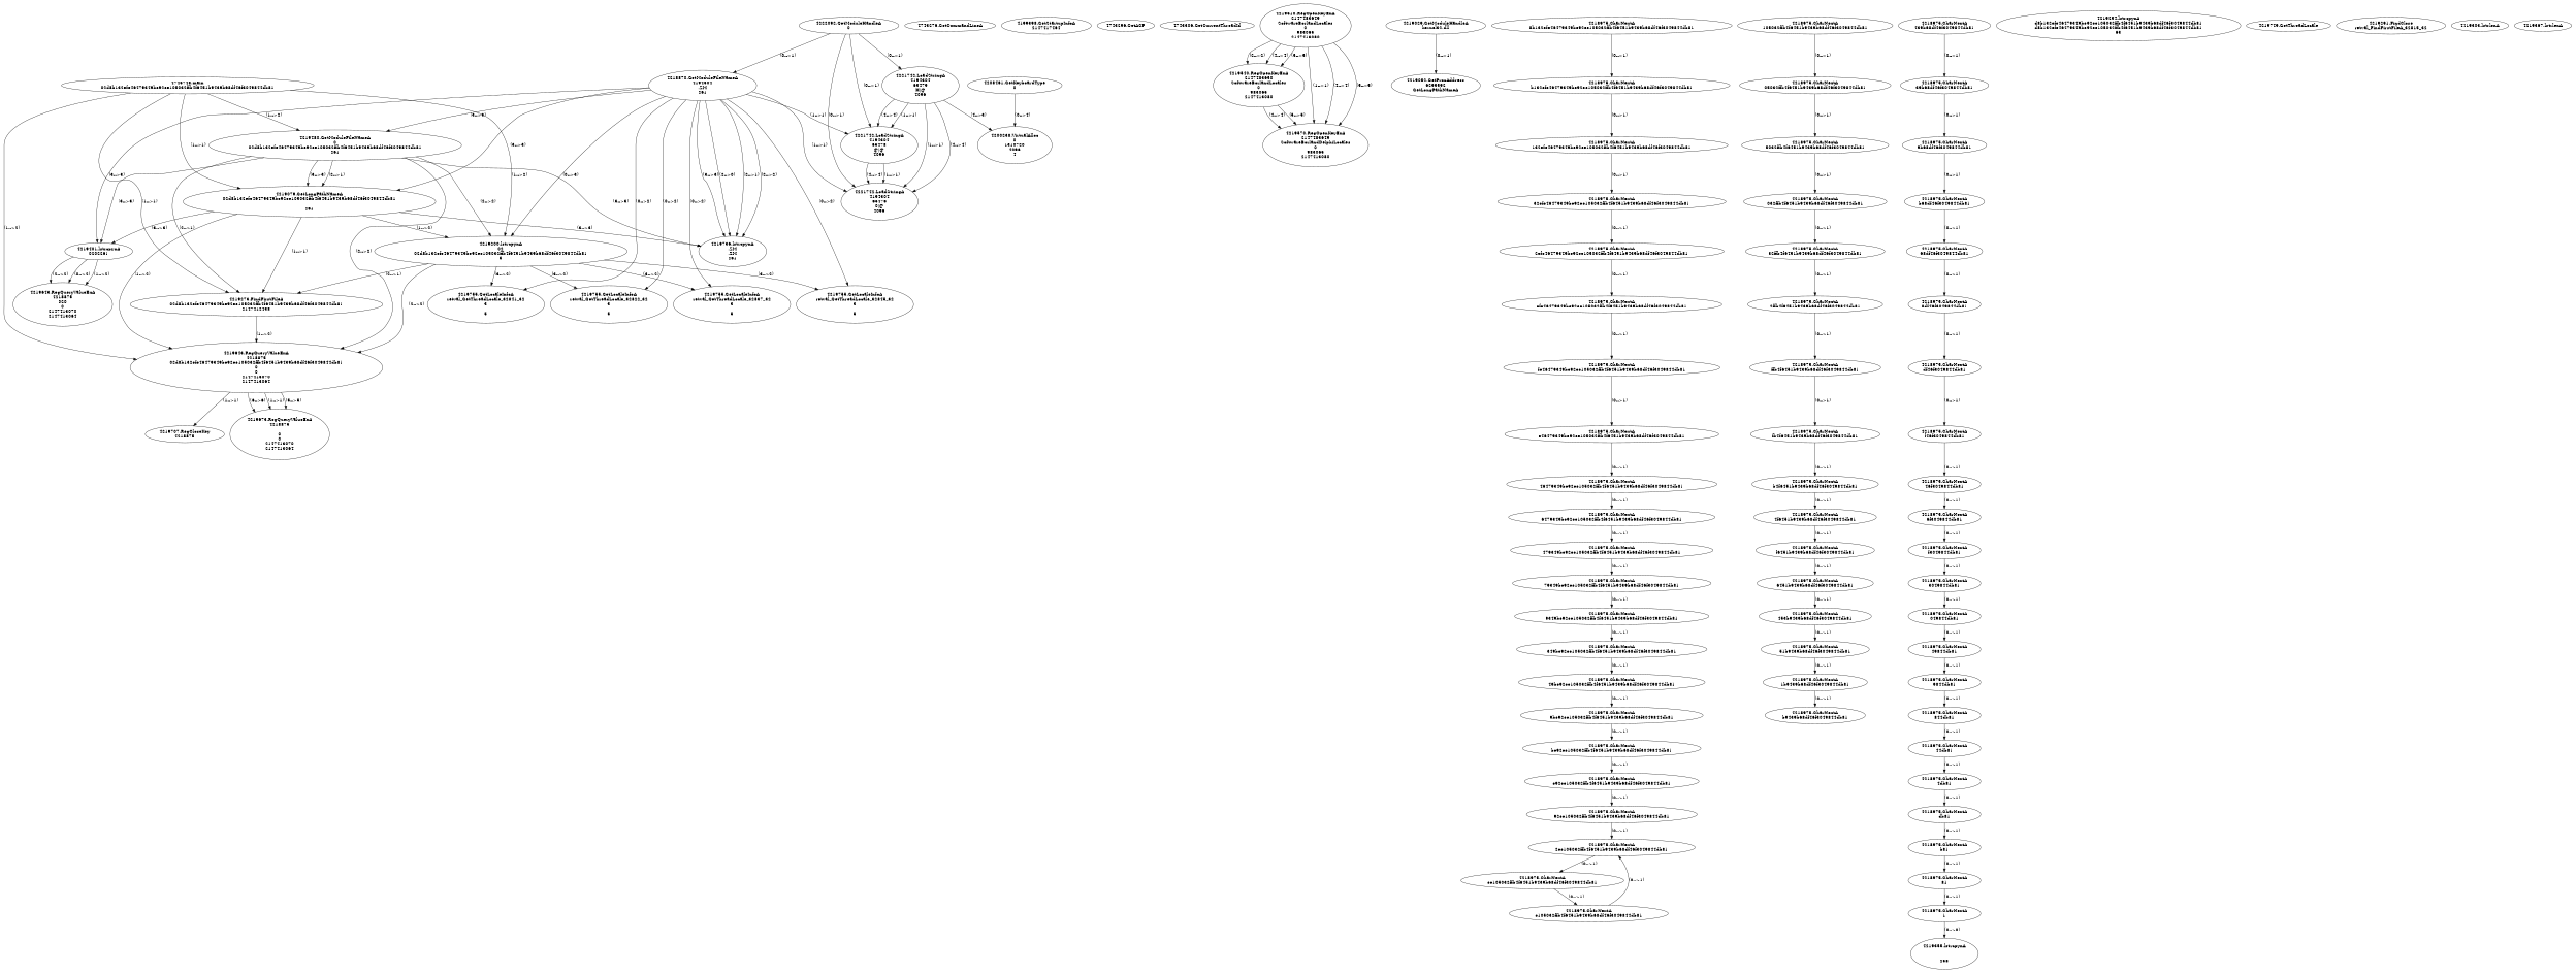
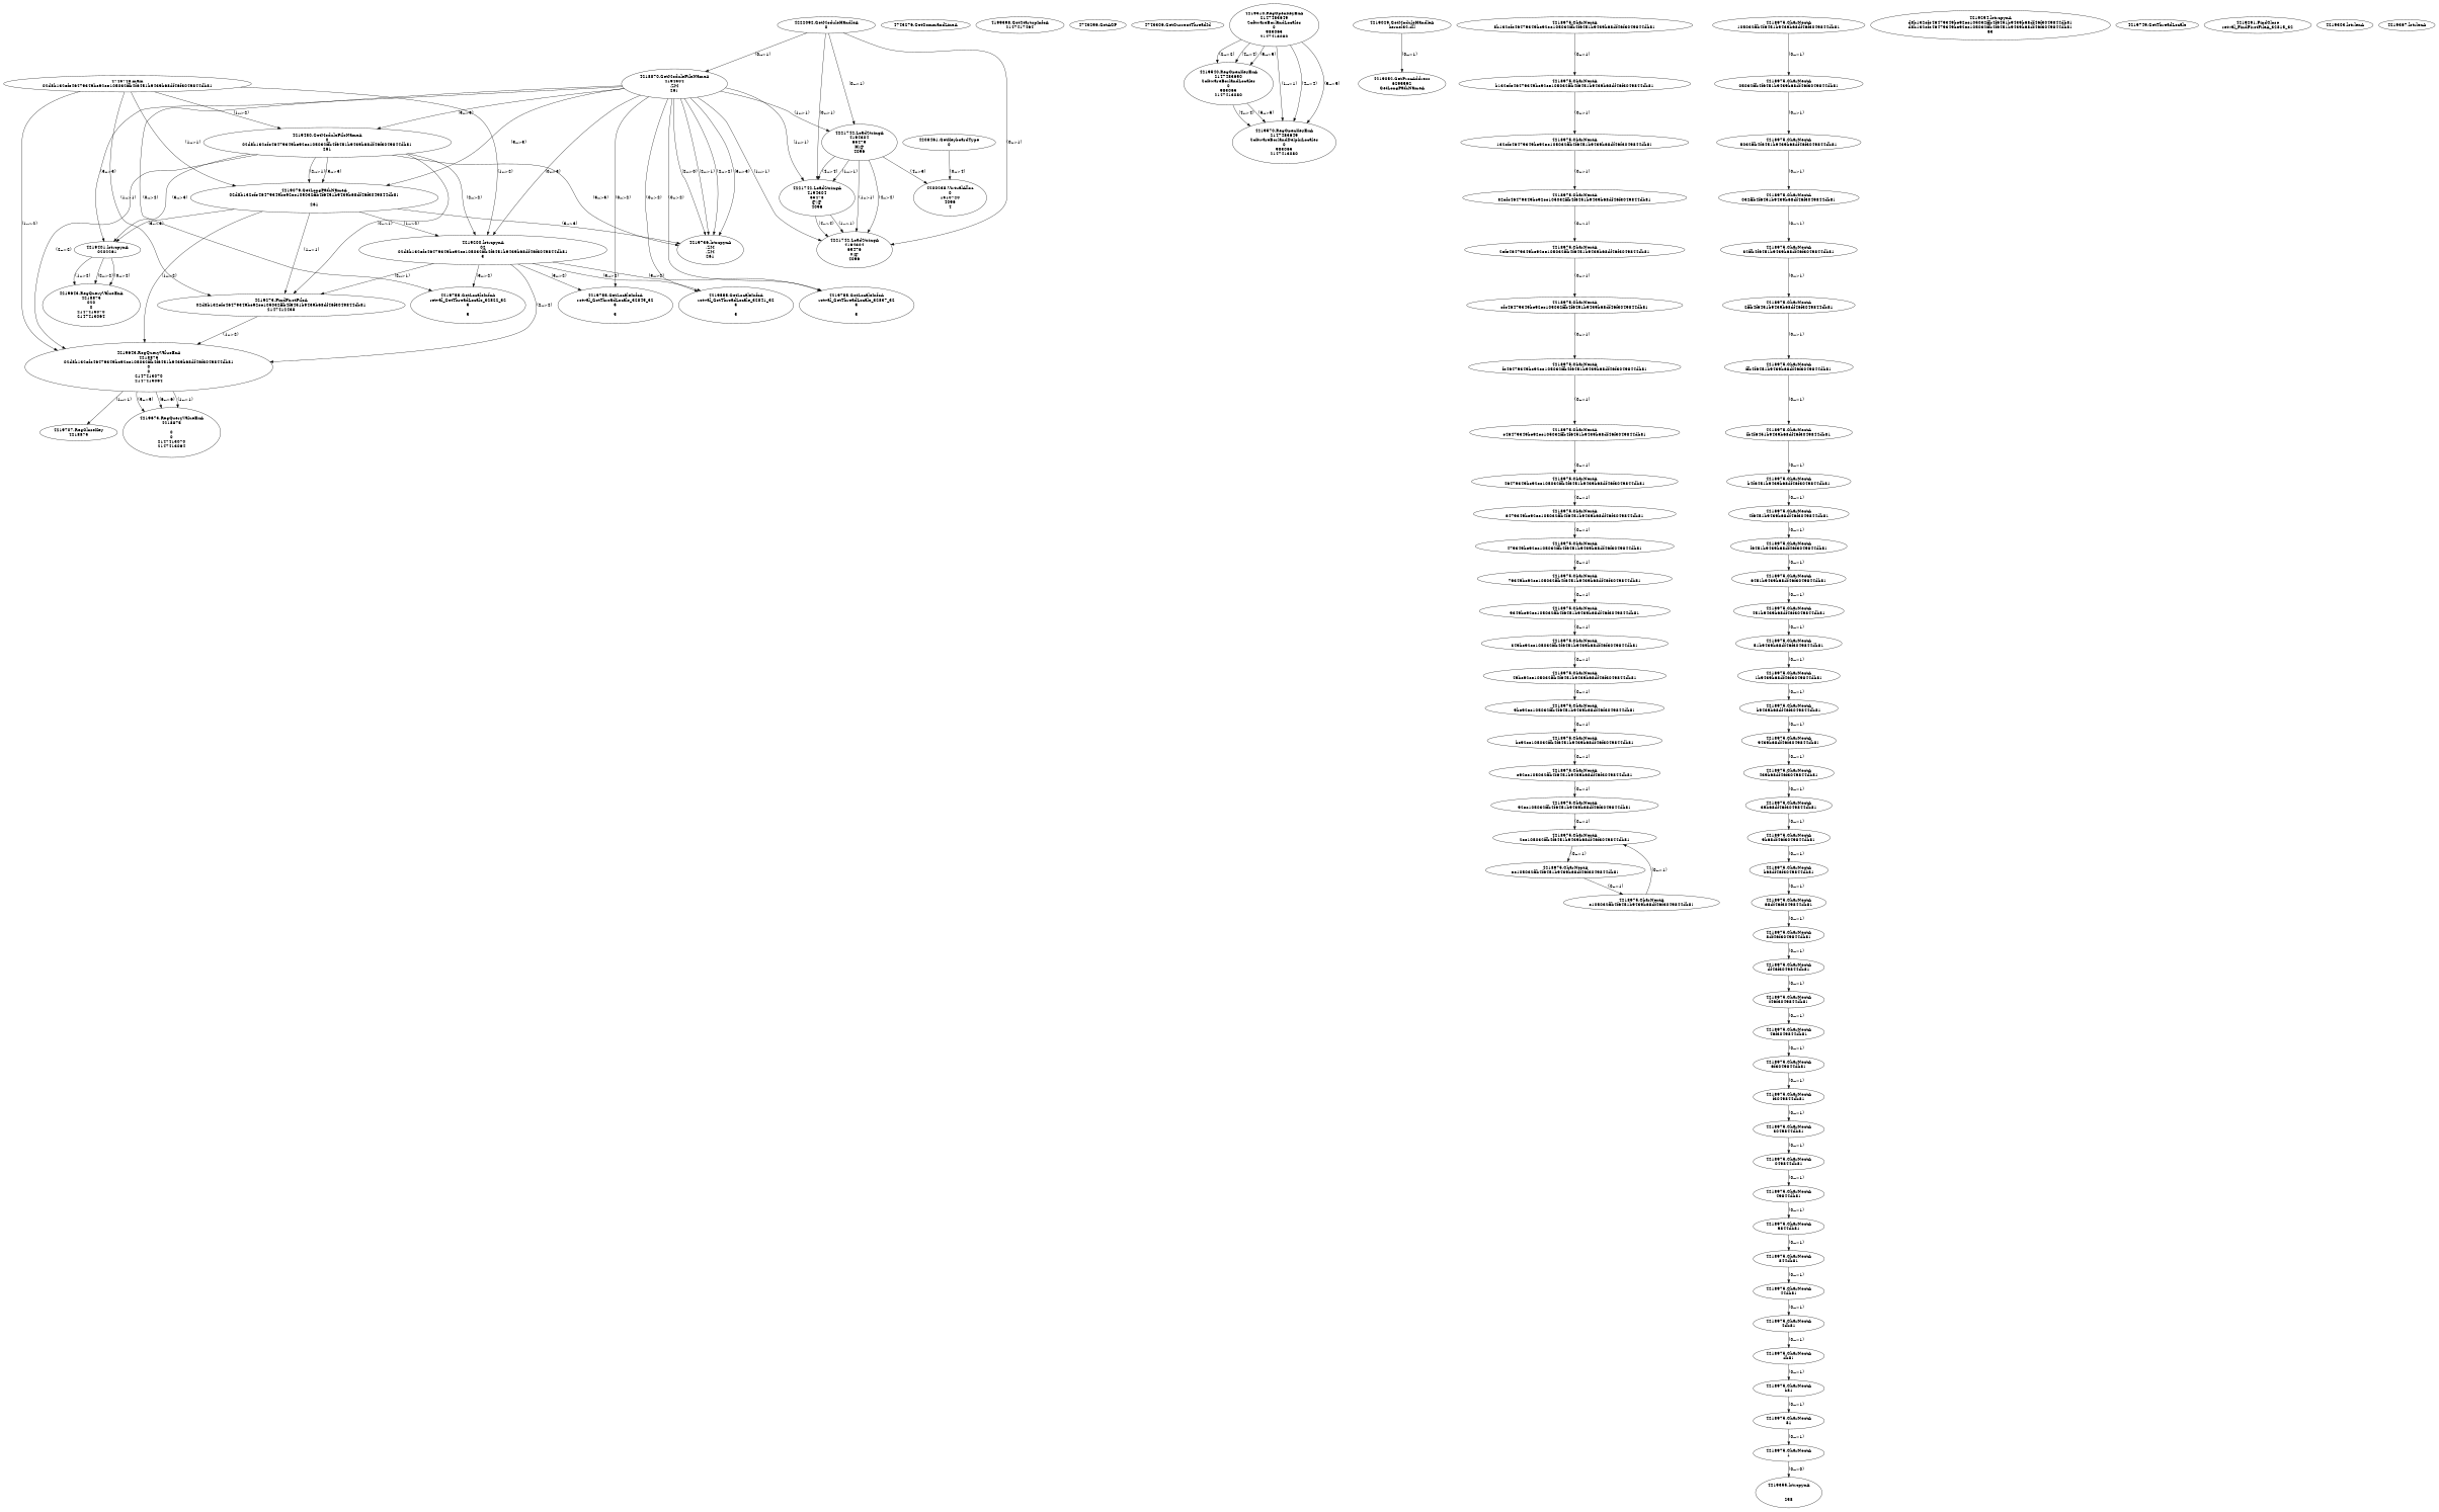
  digraph {
    n1 [label="4745748.main\n02d8b132efe46479349be92ee105032ffb4f6451b9439b68df46f3049844db81"]
    n2 [label="4219480.GetModuleFileNameA\n0\n02d8b132efe46479349be92ee105032ffb4f6451b9439b68df46f3049844db81\n261"]
    n3 [label="4219079.GetLongPathNameA\n02d8b132efe46479349be92ee105032ffb4f6451b9439b68df46f3049844db81\n\n261"]
    n4 [label="4219200.lstrcpynA\n02\n02d8b132efe46479349be92ee105032ffb4f6451b9439b68df46f3049844db81\n3"]
    n5 [label="4219273.FindFirstFileA\n02d8b132efe46479349be92ee105032ffb4f6451b9439b68df46f3049844db81\n2147412438"]
    n6 [label="4219643.RegQueryValueExA\n4218875\n02d8b132efe46479349be92ee105032ffb4f6451b9439b68df46f3049844db81\n0\n0\n2147413070\n2147413064"]
    n7 [label="4219736.lstrcpynA\n.ZM\n.ZM\n261"]
    n8 [label="4219401.lstrcpynA\n0202261"]
    n9 [label="4219755.GetLocaleInfoA\nretval_GetThreadLocale_32822_32\n3\n\n5"]
    n10 [label="4219755.GetLocaleInfoA\nretval_GetThreadLocale_32845_32\n3\n\n5"]
-   n11 [label="4219755.GetLocaleInfoA\nretval_GetThreadLocale_32841_32\n3\n\n5"]
+   n11 [label="4219555.GetLocaleInfoA\nretval_GetThreadLocale_32841_32\n3\n\n5"]
    n12 [label="4219755.GetLocaleInfoA\nretval_GetThreadLocale_32837_32\n3\n\n5"]
    n13 [label="4219707.RegCloseKey\n4218875"]
    n14 [label="4219673.RegQueryValueExA\n4218875\n\n0\n0\n2147413070\n2147413064"]
    n15 [label="4222092.GetModuleHandleA\n0"]
    n16 [label="4218870.GetModuleFileNameA\n4194304\n.ZM\n261"]
    n17 [label="4221742.LoadStringA\n4194304\n65479\nH|@\n4096"]
    n18 [label="4221742.LoadStringA\n4194304\n65478\n@|@\n4096"]
    n19 [label="4221742.LoadStringA\n4194304\n65476\n0|@\n4096"]
    n20 [label="4200238.VirtualAlloc\n0\n1310720\n4096\n4"]
    n21 [label="4208461.GetKeyboardType\n0"]
    n22 [label="4743276.GetCommandLineA\n"]
    n23 [label="4199398.GetStartupInfoA\n2147417464"]
    n24 [label="4743296.GetACP\n"]
    n25 [label="4743306.GetCurrentThreadId\n"]
    n26 [label="4219643.RegQueryValueExA\n4218875\n020\n0\n2147413070\n2147413064"]
    n27 [label="4219510.RegOpenKeyExA\n2147483649\nSoftware\Borland\Locales\n0\n983065\n2147413080"]
    n28 [label="4219540.RegOpenKeyExA\n2147483650\nSoftware\Borland\Locales\n0\n983065\n2147413080"]
    n29 [label="4219570.RegOpenKeyExA\n2147483649\nSoftware\Borland\Delphi\Locales\n0\n983065\n2147413080"]
    n30 [label="4219029.GetModuleHandleA\nkernel32.dll"]
    n31 [label="4219052.GetProcAddress\n6295592\nGetLongPathNameA"]
    n32 [label="4218975.CharNextA\n8b132efe46479349be92ee105032ffb4f6451b9439b68df46f3049844db81"]
    n33 [label="4218975.CharNextA\nb132efe46479349be92ee105032ffb4f6451b9439b68df46f3049844db81"]
    n34 [label="4218975.CharNextA\n132efe46479349be92ee105032ffb4f6451b9439b68df46f3049844db81"]
    n35 [label="4218975.CharNextA\n32efe46479349be92ee105032ffb4f6451b9439b68df46f3049844db81"]
    n36 [label="4218975.CharNextA\n2efe46479349be92ee105032ffb4f6451b9439b68df46f3049844db81"]
    n37 [label="4218975.CharNextA\nefe46479349be92ee105032ffb4f6451b9439b68df46f3049844db81"]
    n38 [label="4218975.CharNextA\nfe46479349be92ee105032ffb4f6451b9439b68df46f3049844db81"]
    n39 [label="4218975.CharNextA\ne46479349be92ee105032ffb4f6451b9439b68df46f3049844db81"]
    n40 [label="4218975.CharNextA\n46479349be92ee105032ffb4f6451b9439b68df46f3049844db81"]
    n41 [label="4218975.CharNextA\n6479349be92ee105032ffb4f6451b9439b68df46f3049844db81"]
    n42 [label="4218975.CharNextA\n479349be92ee105032ffb4f6451b9439b68df46f3049844db81"]
    n43 [label="4218975.CharNextA\n79349be92ee105032ffb4f6451b9439b68df46f3049844db81"]
    n44 [label="4218975.CharNextA\n9349be92ee105032ffb4f6451b9439b68df46f3049844db81"]
    n45 [label="4218975.CharNextA\n349be92ee105032ffb4f6451b9439b68df46f3049844db81"]
    n46 [label="4218975.CharNextA\n49be92ee105032ffb4f6451b9439b68df46f3049844db81"]
    n47 [label="4218975.CharNextA\n9be92ee105032ffb4f6451b9439b68df46f3049844db81"]
    n48 [label="4218975.CharNextA\nbe92ee105032ffb4f6451b9439b68df46f3049844db81"]
    n49 [label="4218975.CharNextA\ne92ee105032ffb4f6451b9439b68df46f3049844db81"]
    n50 [label="4218975.CharNextA\n92ee105032ffb4f6451b9439b68df46f3049844db81"]
    n51 [label="4218975.CharNextA\n2ee105032ffb4f6451b9439b68df46f3049844db81"]
    n52 [label="4218975.CharNextA\nee105032ffb4f6451b9439b68df46f3049844db81"]
    n53 [label="4218975.CharNextA\ne105032ffb4f6451b9439b68df46f3049844db81"]
    n54 [label="4218975.CharNextA\n105032ffb4f6451b9439b68df46f3049844db81"]
    n55 [label="4218975.CharNextA\n05032ffb4f6451b9439b68df46f3049844db81"]
    n56 [label="4218975.CharNextA\n5032ffb4f6451b9439b68df46f3049844db81"]
    n57 [label="4218975.CharNextA\n032ffb4f6451b9439b68df46f3049844db81"]
    n58 [label="4218975.CharNextA\n32ffb4f6451b9439b68df46f3049844db81"]
    n59 [label="4218975.CharNextA\n2ffb4f6451b9439b68df46f3049844db81"]
    n60 [label="4218975.CharNextA\nffb4f6451b9439b68df46f3049844db81"]
    n61 [label="4218975.CharNextA\nfb4f6451b9439b68df46f3049844db81"]
    n62 [label="4218975.CharNextA\nb4f6451b9439b68df46f3049844db81"]
    n63 [label="4218975.CharNextA\n4f6451b9439b68df46f3049844db81"]
    n64 [label="4218975.CharNextA\nf6451b9439b68df46f3049844db81"]
    n65 [label="4218975.CharNextA\n6451b9439b68df46f3049844db81"]
-   n66 [label="4218975.CharNextA\n453b9439b68df46f3049844db81"]
+   n66 [label="4218975.CharNextA\n451b9439b68df46f3049844db81"]
    n67 [label="4218975.CharNextA\n51b9439b68df46f3049844db81"]
    n68 [label="4218975.CharNextA\n1b9439b68df46f3049844db81"]
    n69 [label="4218975.CharNextA\nb9439b68df46f3049844db81"]
+   n70 [label="4218975.CharNextA\n9439b68df46f3049844db81"]
    n71 [label="4218975.CharNextA\n439b68df46f3049844db81"]
    n72 [label="4218975.CharNextA\n39b68df46f3049844db81"]
    n73 [label="4218975.CharNextA\n9b68df46f3049844db81"]
    n74 [label="4218975.CharNextA\nb68df46f3049844db81"]
    n75 [label="4218975.CharNextA\n68df46f3049844db81"]
    n76 [label="4218975.CharNextA\n8df46f3049844db81"]
    n77 [label="4218975.CharNextA\ndf46f3049844db81"]
    n78 [label="4218975.CharNextA\nf46f3049844db81"]
    n79 [label="4218975.CharNextA\n46f3049844db81"]
    n80 [label="4218975.CharNextA\n6f3049844db81"]
    n81 [label="4218975.CharNextA\nf3049844db81"]
    n82 [label="4218975.CharNextA\n3049844db81"]
    n83 [label="4218975.CharNextA\n049844db81"]
    n84 [label="4218975.CharNextA\n49844db81"]
    n85 [label="4218975.CharNextA\n9844db81"]
    n86 [label="4218975.CharNextA\n844db81"]
    n87 [label="4218975.CharNextA\n44db81"]
    n88 [label="4218975.CharNextA\n4db81"]
    n89 [label="4218975.CharNextA\ndb81"]
    n90 [label="4218975.CharNextA\nb81"]
    n91 [label="4218975.CharNextA\n81"]
    n92 [label="4218975.CharNextA\n1"]
    n93 [label="4219355.lstrcpynA\n\n\n258"]
    n94 [label="4219254.lstrcpynA\nd8b132efe46479349be92ee105032ffb4f6451b9439b68df46f3049844db81\nd8b132efe46479349be92ee105032ffb4f6451b9439b68df46f3049844db81\n63"]
    n95 [label="4219749.GetThreadLocale\n"]
    n96 [label="4219291.FindClose\nretval_FindFirstFileA_32815_32"]
    n97 [label="4219303.lstrlenA\n"]
    n98 [label="4219367.lstrlenA\n"]
    n1 -> n2 [label="(1-->2)"]
    n1 -> n3 [label="(1-->1)"]
    n1 -> n4 [label="(1-->2)"]
    n1 -> n5 [label="(1-->1)"]
    n1 -> n6 [label="(1-->2)"]
    n2 -> n3 [label="(2-->1)"]
    n2 -> n3 [label="(3-->3)"]
    n2 -> n4 [label="(2-->2)"]
    n2 -> n5 [label="(2-->1)"]
    n2 -> n6 [label="(2-->2)"]
    n2 -> n7 [label="(3-->3)"]
    n2 -> n8 [label="(3-->3)"]
    n3 -> n4 [label="(1-->2)"]
    n3 -> n5 [label="(1-->1)"]
    n3 -> n6 [label="(1-->2)"]
    n3 -> n7 [label="(3-->3)"]
    n3 -> n8 [label="(3-->3)"]
    n4 -> n5 [label="(2-->1)"]
    n4 -> n6 [label="(2-->2)"]
    n4 -> n9 [label="(3-->2)"]
    n4 -> n10 [label="(3-->2)"]
    n4 -> n11 [label="(3-->2)"]
    n4 -> n12 [label="(3-->2)"]
    n5 -> n6 [label="(1-->2)"]
    n6 -> n13 [label="(1-->1)"]
    n6 -> n14 [label="(1-->1)"]
    n6 -> n14 [label="(5-->5)"]
    n6 -> n14 [label="(6-->6)"]
    n8 -> n26 [label="(1-->2)"]
    n8 -> n26 [label="(2-->2)"]
    n8 -> n26 [label="(0-->2)"]
    n15 -> n16 [label="(0-->1)"]
    n15 -> n17 [label="(0-->1)"]
    n15 -> n18 [label="(0-->1)"]
    n15 -> n19 [label="(0-->1)"]
    n16 -> n2 [label="(3-->3)"]
    n16 -> n3 [label="(3-->3)"]
    n16 -> n4 [label="(0-->3)"]
    n16 -> n7 [label="(2-->1)"]
    n16 -> n7 [label="(2-->2)"]
    n16 -> n7 [label="(3-->3)"]
    n16 -> n7 [label="(2-->0)"]
    n16 -> n8 [label="(3-->3)"]
    n16 -> n9 [label="(0-->2)"]
    n16 -> n10 [label="(0-->2)"]
    n16 -> n11 [label="(0-->2)"]
    n16 -> n12 [label="(0-->2)"]
+   n16 -> n17 [label="(1-->1)"]
    n16 -> n18 [label="(1-->1)"]
    n16 -> n19 [label="(1-->1)"]
    n17 -> n18 [label="(1-->1)"]
    n17 -> n18 [label="(4-->4)"]
    n17 -> n19 [label="(1-->1)"]
    n17 -> n19 [label="(4-->4)"]
    n17 -> n20 [label="(4-->3)"]
    n18 -> n19 [label="(1-->1)"]
    n18 -> n19 [label="(4-->4)"]
    n21 -> n20 [label="(0-->4)"]
    n27 -> n28 [label="(2-->2)"]
    n27 -> n28 [label="(4-->4)"]
    n27 -> n28 [label="(5-->5)"]
    n27 -> n29 [label="(1-->1)"]
    n27 -> n29 [label="(4-->4)"]
    n27 -> n29 [label="(5-->5)"]
    n28 -> n29 [label="(4-->4)"]
    n28 -> n29 [label="(5-->5)"]
    n30 -> n31 [label="(0-->1)"]
    n32 -> n33 [label="(0-->1)"]
    n33 -> n34 [label="(0-->1)"]
    n34 -> n35 [label="(0-->1)"]
    n35 -> n36 [label="(0-->1)"]
    n36 -> n37 [label="(0-->1)"]
    n37 -> n38 [label="(0-->1)"]
    n38 -> n39 [label="(0-->1)"]
    n39 -> n40 [label="(0-->1)"]
    n40 -> n41 [label="(0-->1)"]
    n41 -> n42 [label="(0-->1)"]
    n42 -> n43 [label="(0-->1)"]
    n43 -> n44 [label="(0-->1)"]
    n44 -> n45 [label="(0-->1)"]
    n45 -> n46 [label="(0-->1)"]
    n46 -> n47 [label="(0-->1)"]
    n47 -> n48 [label="(0-->1)"]
    n48 -> n49 [label="(0-->1)"]
    n49 -> n50 [label="(0-->1)"]
    n50 -> n51 [label="(0-->1)"]
    n51 -> n52 [label="(0-->1)"]
    n52 -> n53 [label="(0-->1)"]
    n53 -> n51 [label="(0-->1)"]
    n54 -> n55 [label="(0-->1)"]
    n55 -> n56 [label="(0-->1)"]
    n56 -> n57 [label="(0-->1)"]
    n57 -> n58 [label="(0-->1)"]
    n58 -> n59 [label="(0-->1)"]
    n59 -> n60 [label="(0-->1)"]
    n60 -> n61 [label="(0-->1)"]
    n61 -> n62 [label="(0-->1)"]
    n62 -> n63 [label="(0-->1)"]
    n63 -> n64 [label="(0-->1)"]
    n64 -> n65 [label="(0-->1)"]
    n65 -> n66 [label="(0-->1)"]
    n66 -> n67 [label="(0-->1)"]
    n67 -> n68 [label="(0-->1)"]
    n68 -> n69 [label="(0-->1)"]
+   n69 -> n70 [label="(0-->1)"]
+   n70 -> n71 [label="(0-->1)"]
    n71 -> n72 [label="(0-->1)"]
    n72 -> n73 [label="(0-->1)"]
    n73 -> n74 [label="(0-->1)"]
    n74 -> n75 [label="(0-->1)"]
    n75 -> n76 [label="(0-->1)"]
    n76 -> n77 [label="(0-->1)"]
    n77 -> n78 [label="(0-->1)"]
    n78 -> n79 [label="(0-->1)"]
    n79 -> n80 [label="(0-->1)"]
    n80 -> n81 [label="(0-->1)"]
    n81 -> n82 [label="(0-->1)"]
    n82 -> n83 [label="(0-->1)"]
    n83 -> n84 [label="(0-->1)"]
    n84 -> n85 [label="(0-->1)"]
    n85 -> n86 [label="(0-->1)"]
    n86 -> n87 [label="(0-->1)"]
    n87 -> n88 [label="(0-->1)"]
    n88 -> n89 [label="(0-->1)"]
    n89 -> n90 [label="(0-->1)"]
    n90 -> n91 [label="(0-->1)"]
    n91 -> n92 [label="(0-->1)"]
    n92 -> n93 [label="(0-->0)"]
  }
